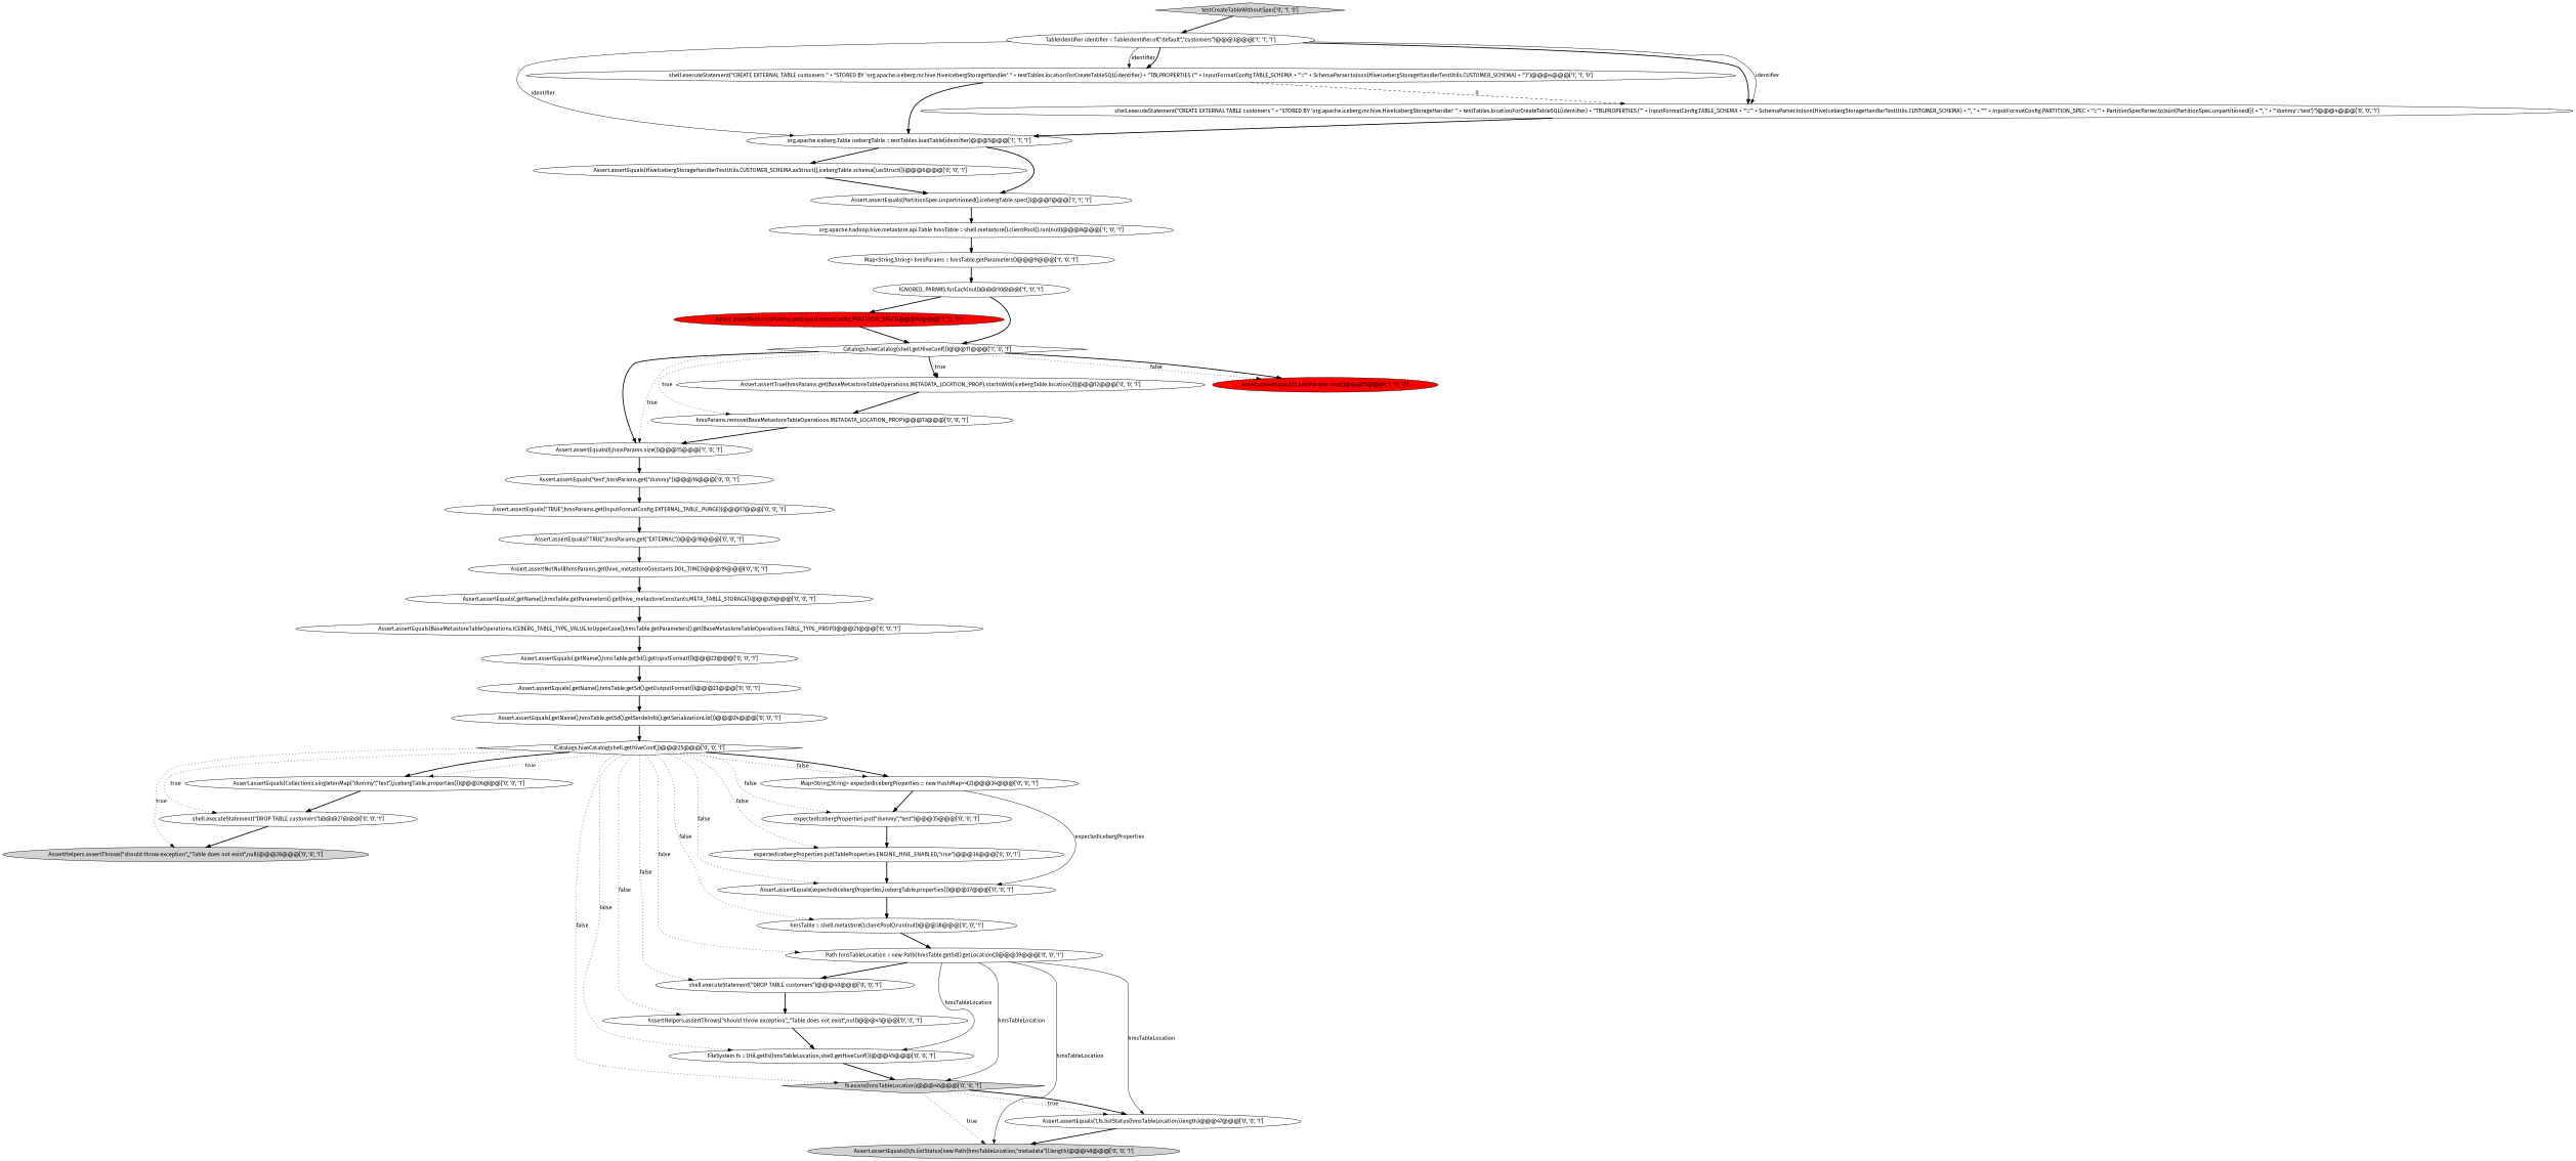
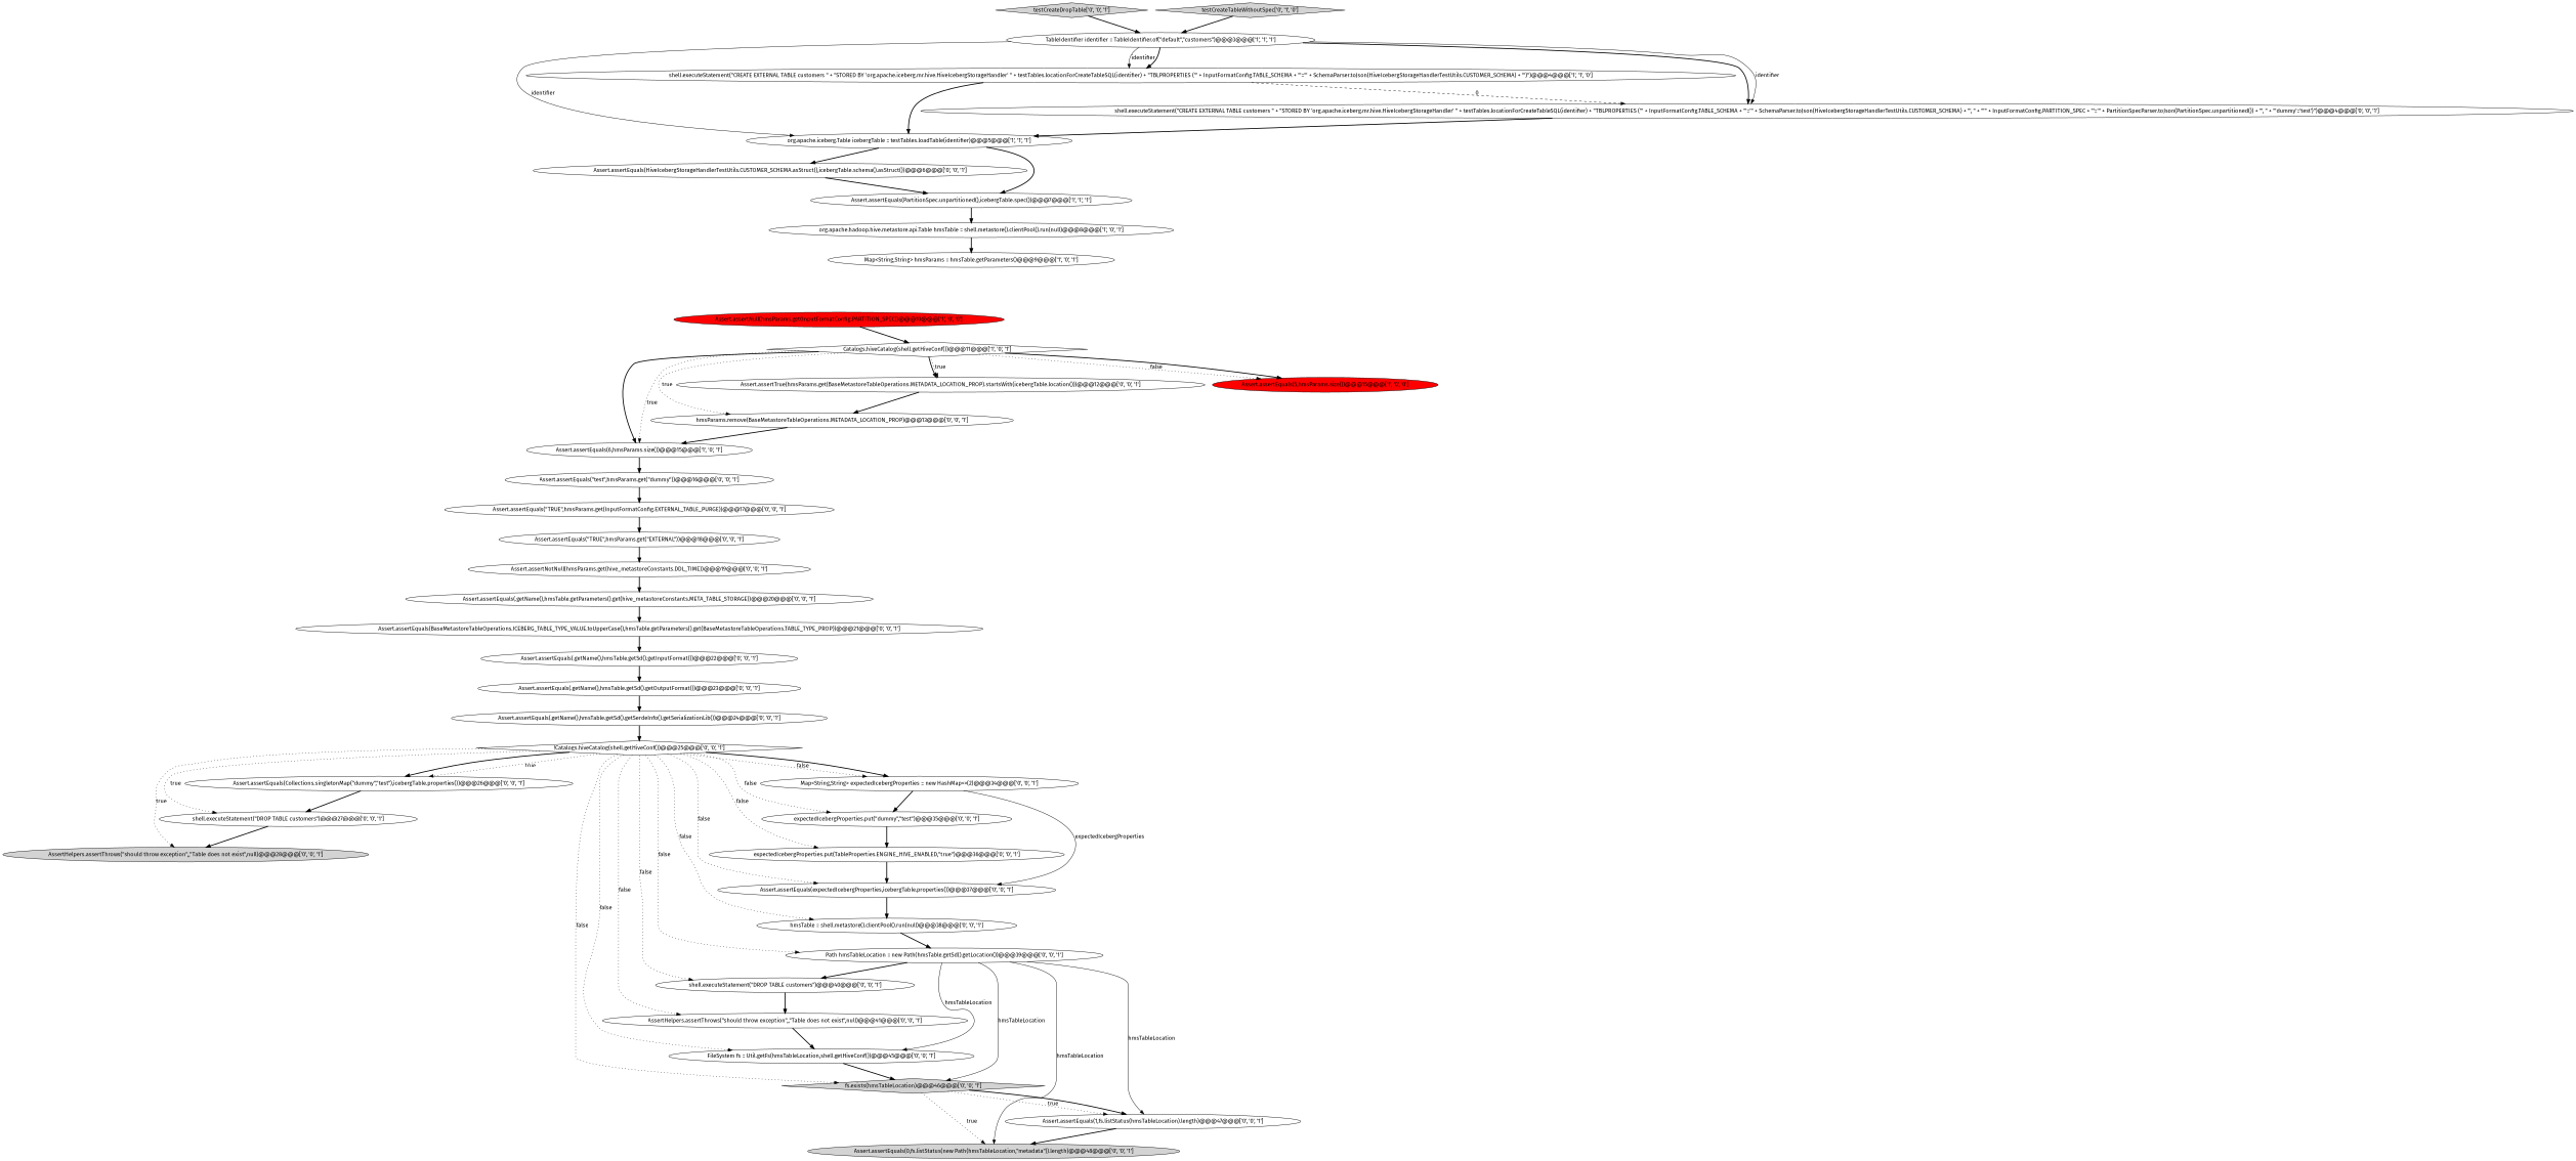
  digraph {
    fontname="Fira Sans"
    node [fillcolor=white fontname="Fira Sans" shape=ellipse style=filled]
    edge [fontname="Fira Sans" style=bold]
    n1 [label="Assert.assertEquals(6,hmsParams.size())@@@15@@@['1', '0', '1']"]
    n2 [label="Assert.assertEquals(\"test\",hmsParams.get(\"dummy\"))@@@16@@@['0', '0', '1']"]
    n3 [label="Assert.assertEquals(\"TRUE\",hmsParams.get(InputFormatConfig.EXTERNAL_TABLE_PURGE))@@@17@@@['0', '0', '1']"]
    n4 [label="Assert.assertEquals(.getName(),hmsTable.getSd().getSerdeInfo().getSerializationLib())@@@24@@@['0', '0', '1']"]
    n5 [label="!Catalogs.hiveCatalog(shell.getHiveConf())@@@25@@@['0', '0', '1']" shape=diamond]
    n6 [label="Assert.assertEquals(Collections.singletonMap(\"dummy\",\"test\"),icebergTable.properties())@@@26@@@['0', '0', '1']"]
    n7 [label="shell.executeStatement(\"DROP TABLE customers\")@@@27@@@['0', '0', '1']"]
    n8 [label="AssertHelpers.assertThrows(\"should throw exception\",,\"Table does not exist\",null)@@@41@@@['0', '0', '1']"]
    n9 [label="FileSystem fs = Util.getFs(hmsTableLocation,shell.getHiveConf())@@@45@@@['0', '0', '1']"]
    n10 [label="expectedIcebergProperties.put(\"dummy\",\"test\")@@@35@@@['0', '0', '1']"]
    n11 [label="expectedIcebergProperties.put(TableProperties.ENGINE_HIVE_ENABLED,\"true\")@@@36@@@['0', '0', '1']"]
    n12 [fillcolor=lightgray label="fs.exists(hmsTableLocation)@@@46@@@['0', '0', '1']" shape=diamond]
    n13 [label="shell.executeStatement(\"DROP TABLE customers\")@@@40@@@['0', '0', '1']"]
    n14 [label="Map<String,String> expectedIcebergProperties = new HashMap<>(2)@@@34@@@['0', '0', '1']"]
    n15 [label="Assert.assertEquals(expectedIcebergProperties,icebergTable.properties())@@@37@@@['0', '0', '1']"]
    n16 [label="hmsTable = shell.metastore().clientPool().run(null)@@@38@@@['0', '0', '1']"]
    n17 [label="Path hmsTableLocation = new Path(hmsTable.getSd().getLocation())@@@39@@@['0', '0', '1']"]
    n18 [fillcolor=lightgray label="AssertHelpers.assertThrows(\"should throw exception\",,\"Table does not exist\",null)@@@28@@@['0', '0', '1']"]
    n19 [label="Assert.assertEquals(.getName(),hmsTable.getSd().getInputFormat())@@@22@@@['0', '0', '1']"]
    n20 [label="Assert.assertEquals(.getName(),hmsTable.getSd().getOutputFormat())@@@23@@@['0', '0', '1']"]
    n21 [fillcolor=lightgray label="Assert.assertEquals(0,fs.listStatus(new Path(hmsTableLocation,\"metadata\")).length)@@@48@@@['0', '0', '1']"]
    n22 [label="Assert.assertEquals(\"TRUE\",hmsParams.get(\"EXTERNAL\"))@@@18@@@['0', '0', '1']"]
    n23 [label="Assert.assertNotNull(hmsParams.get(hive_metastoreConstants.DDL_TIME))@@@19@@@['0', '0', '1']"]
    n24 [label="Assert.assertEquals(.getName(),hmsTable.getParameters().get(hive_metastoreConstants.META_TABLE_STORAGE))@@@20@@@['0', '0', '1']"]
    n25 [fillcolor=red label="Assert.assertNull(hmsParams.get(InputFormatConfig.PARTITION_SPEC))@@@10@@@['1', '0', '0']"]
    n26 [label="Catalogs.hiveCatalog(shell.getHiveConf())@@@11@@@['1', '0', '1']" shape=diamond]
    n27 [label="hmsParams.remove(BaseMetastoreTableOperations.METADATA_LOCATION_PROP)@@@13@@@['0', '0', '1']"]
    n28 [label="Assert.assertTrue(hmsParams.get(BaseMetastoreTableOperations.METADATA_LOCATION_PROP).startsWith(icebergTable.location()))@@@12@@@['0', '0', '1']"]
    n29 [fillcolor=red label="Assert.assertEquals(5,hmsParams.size())@@@15@@@['1', '0', '0']"]
-   n30 [label="IGNORED_PARAMS.forEach(null)@@@10@@@['1', '0', '1']"]
    n31 [label="Assert.assertEquals(1,fs.listStatus(hmsTableLocation).length)@@@47@@@['0', '0', '1']"]
    n32 [label="Assert.assertEquals(BaseMetastoreTableOperations.ICEBERG_TABLE_TYPE_VALUE.toUpperCase(),hmsTable.getParameters().get(BaseMetastoreTableOperations.TABLE_TYPE_PROP))@@@21@@@['0', '0', '1']"]
    n33 [label="org.apache.hadoop.hive.metastore.api.Table hmsTable = shell.metastore().clientPool().run(null)@@@8@@@['1', '0', '1']"]
    n34 [label="Map<String,String> hmsParams = hmsTable.getParameters()@@@9@@@['1', '0', '1']"]
    n35 [label="Assert.assertEquals(HiveIcebergStorageHandlerTestUtils.CUSTOMER_SCHEMA.asStruct(),icebergTable.schema().asStruct())@@@6@@@['0', '0', '1']"]
    n36 [label="Assert.assertEquals(PartitionSpec.unpartitioned(),icebergTable.spec())@@@7@@@['1', '1', '1']"]
+   n37 [fillcolor=lightgray label="testCreateDropTable['0', '0', '1']" shape=diamond]
    n38 [label="TableIdentifier identifier = TableIdentifier.of(\"default\",\"customers\")@@@3@@@['1', '1', '1']"]
    n39 [label="shell.executeStatement(\"CREATE EXTERNAL TABLE customers \" + \"STORED BY 'org.apache.iceberg.mr.hive.HiveIcebergStorageHandler' \" + testTables.locationForCreateTableSQL(identifier) + \"TBLPROPERTIES ('\" + InputFormatConfig.TABLE_SCHEMA + \"'='\" + SchemaParser.toJson(HiveIcebergStorageHandlerTestUtils.CUSTOMER_SCHEMA) + \"')\")@@@4@@@['1', '1', '0']"]
    n40 [label="org.apache.iceberg.Table icebergTable = testTables.loadTable(identifier)@@@5@@@['1', '1', '1']"]
    n41 [label="shell.executeStatement(\"CREATE EXTERNAL TABLE customers \" + \"STORED BY 'org.apache.iceberg.mr.hive.HiveIcebergStorageHandler' \" + testTables.locationForCreateTableSQL(identifier) + \"TBLPROPERTIES ('\" + InputFormatConfig.TABLE_SCHEMA + \"'='\" + SchemaParser.toJson(HiveIcebergStorageHandlerTestUtils.CUSTOMER_SCHEMA) + \"', \" + \"'\" + InputFormatConfig.PARTITION_SPEC + \"'='\" + PartitionSpecParser.toJson(PartitionSpec.unpartitioned()) + \"', \" + \"'dummy'='test')\")@@@4@@@['0', '0', '1']"]
    n42 [fillcolor=lightgray label="testCreateTableWithoutSpec['0', '1', '0']" shape=diamond]
    n1 -> n2
    n2 -> n3
    n3 -> n22
    n4 -> n5
    n5 -> n6
    n5 -> n6 [label=true style=dotted]
    n5 -> n7 [label=true style=dotted]
    n5 -> n8 [label=false style=dotted]
    n5 -> n9 [label=false style=dotted]
    n5 -> n10 [label=false style=dotted]
    n5 -> n11 [label=false style=dotted]
    n5 -> n12 [label=false style=dotted]
    n5 -> n13 [label=false style=dotted]
    n5 -> n14 [label=false style=dotted]
    n5 -> n14
    n5 -> n15 [label=false style=dotted]
    n5 -> n16 [label=false style=dotted]
    n5 -> n17 [label=false style=dotted]
    n5 -> n18 [label=true style=dotted]
    n6 -> n7
    n7 -> n18
    n8 -> n9
    n9 -> n12
    n10 -> n11
    n11 -> n15
    n12 -> n21 [label=true style=dotted]
    n12 -> n31 [label=true style=dotted]
    n12 -> n31
    n13 -> n8
    n14 -> n10
    n14 -> n15 [label=expectedIcebergProperties style=solid]
    n15 -> n16
    n16 -> n17
    n17 -> n9 [label=hmsTableLocation style=solid]
    n17 -> n12 [label=hmsTableLocation style=solid]
    n17 -> n13
    n17 -> n21 [label=hmsTableLocation style=solid]
    n17 -> n31 [label=hmsTableLocation style=solid]
    n19 -> n20
    n20 -> n4
    n22 -> n23
    n23 -> n24
    n24 -> n32
    n25 -> n26
    n26 -> n1
    n26 -> n1 [label=true style=dotted]
    n26 -> n27 [label=true style=dotted]
    n26 -> n28
    n26 -> n28 [label=true style=dotted]
    n26 -> n29 [label=false style=dotted]
    n26 -> n29
    n27 -> n1
    n28 -> n27
-   n30 -> n25
-   n30 -> n26
    n31 -> n21
    n32 -> n19
    n33 -> n34
-   n34 -> n30
    n35 -> n36
    n36 -> n33
+   n37 -> n38
    n38 -> n39 [label=identifier style=solid]
    n38 -> n39
    n38 -> n40 [label=identifier style=solid]
    n38 -> n41
    n38 -> n41 [label=identifier style=solid]
    n39 -> n40
    n39 -> n41 [label=0 style=dashed]
    n40 -> n35
    n40 -> n36
    n41 -> n40
    n42 -> n38
  }
